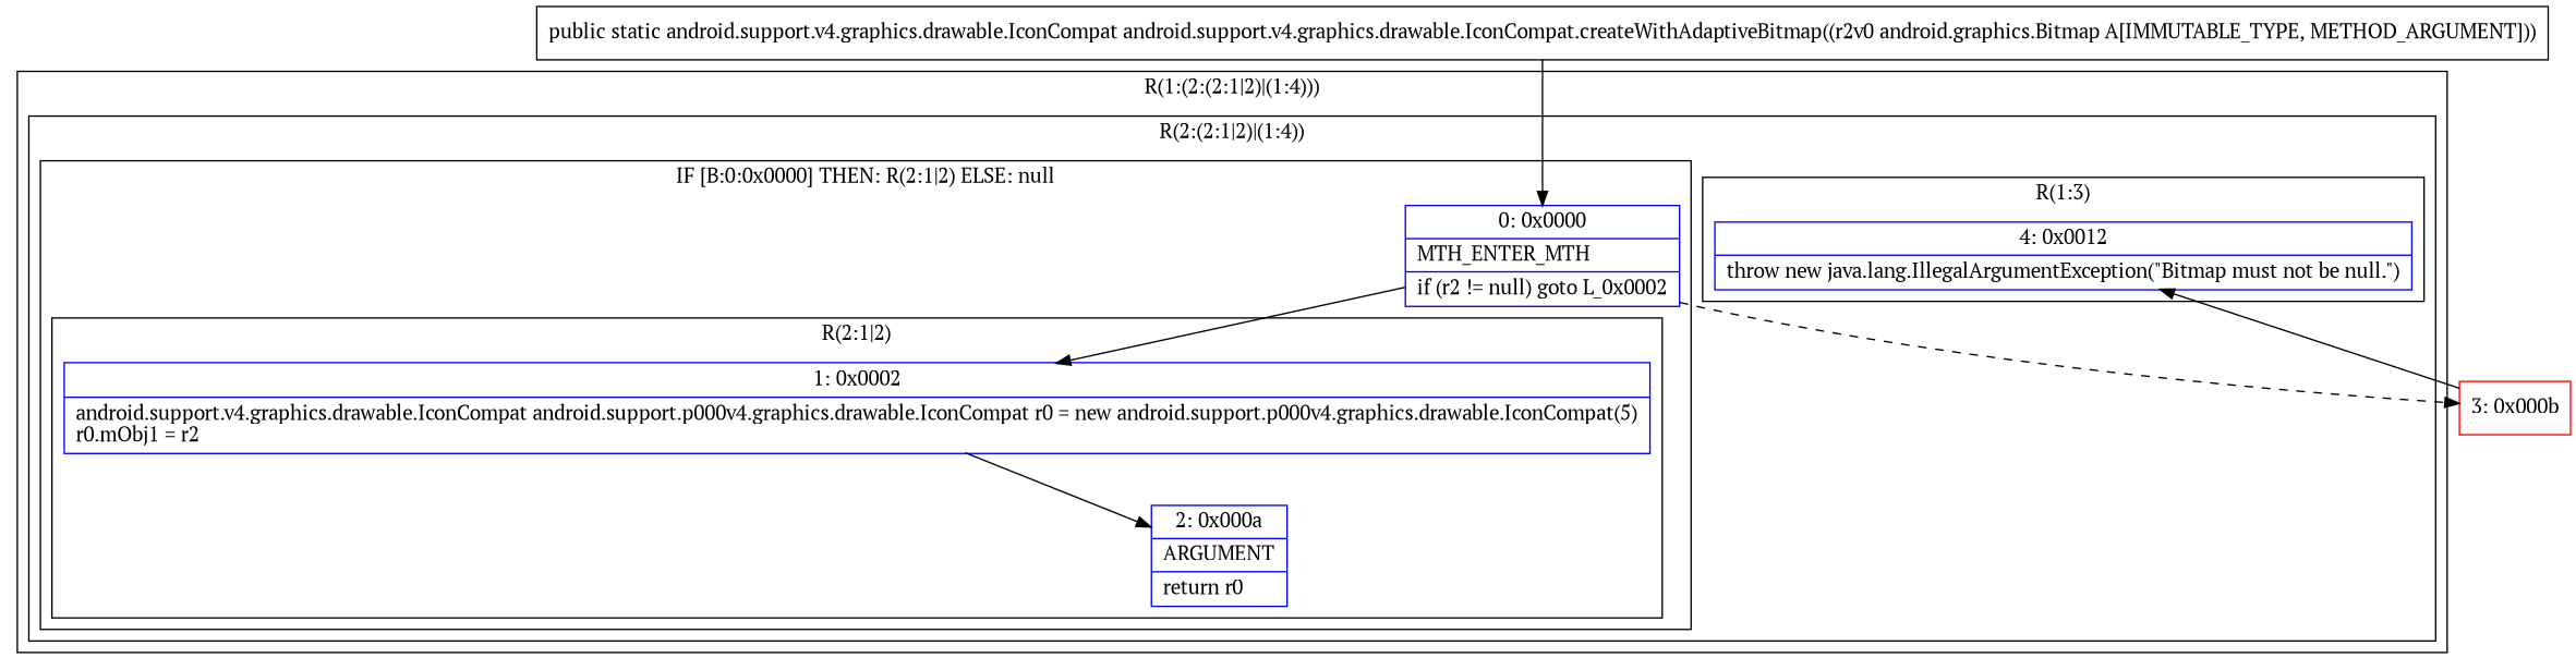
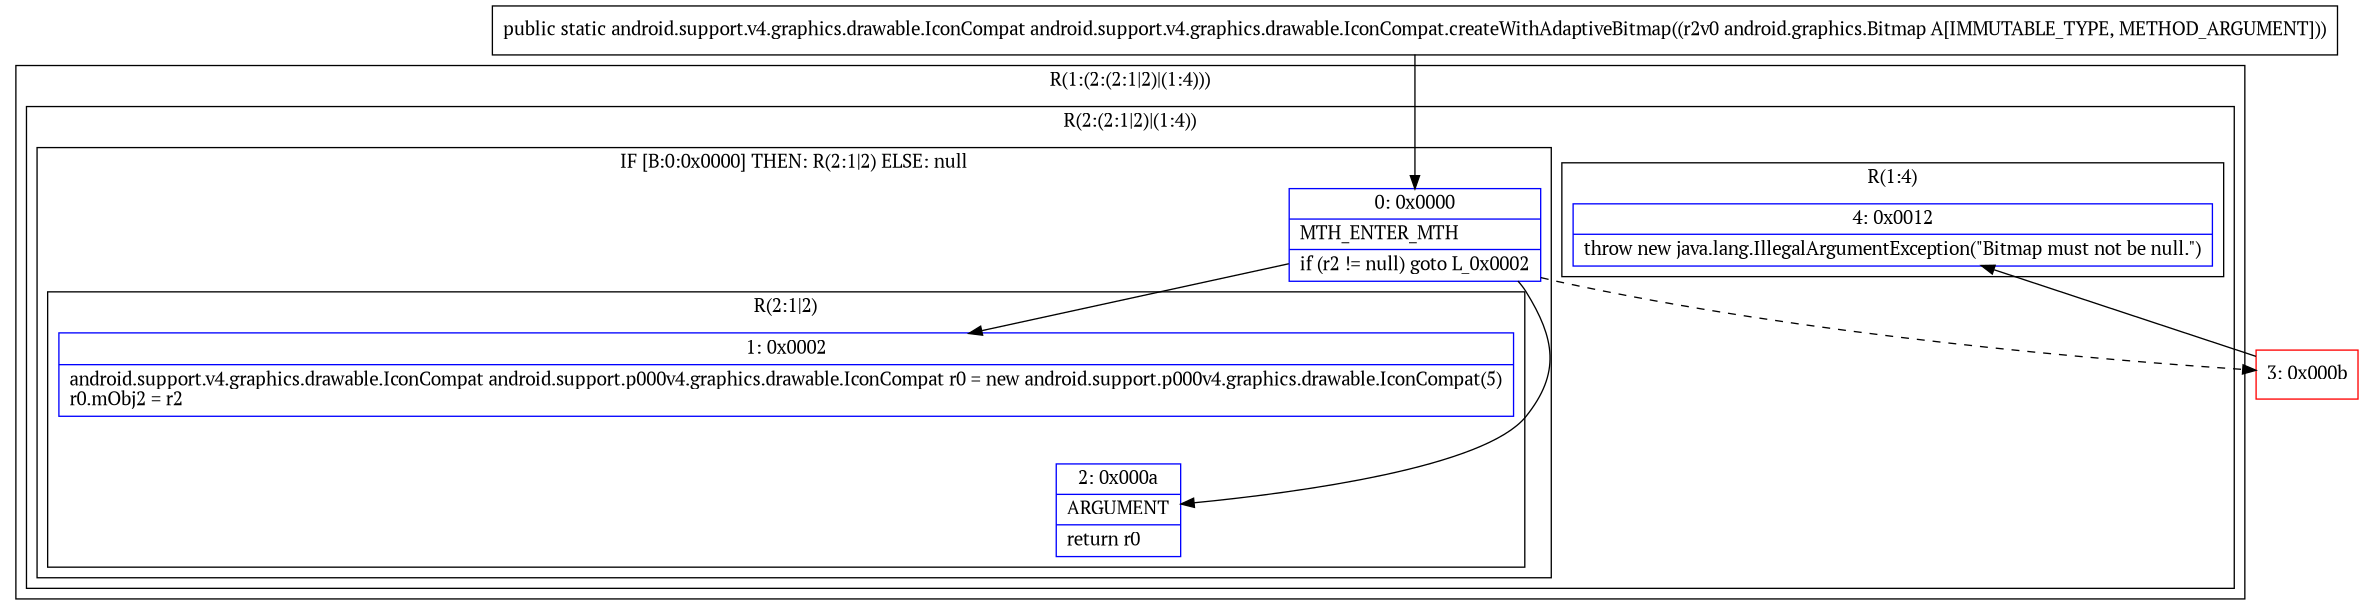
  digraph {
    fontname="PT Serif"
    node [color=blue fontname="PT Serif" shape=record]
    edge [fontname="PT Serif"]
-   n1 [label="{1\:\ 0x0002|android.support.v4.graphics.drawable.IconCompat android.support.p000v4.graphics.drawable.IconCompat r0 = new android.support.p000v4.graphics.drawable.IconCompat(5)\lr0.mObj1 = r2\l}"]
+   n1 [label="{1\:\ 0x0002|android.support.v4.graphics.drawable.IconCompat android.support.p000v4.graphics.drawable.IconCompat r0 = new android.support.p000v4.graphics.drawable.IconCompat(5)\lr0.mObj2 = r2\l}"]
    n2 [label="{2\:\ 0x000a|ARGUMENT\l|return r0\l}"]
    n3 [label="{0\:\ 0x0000|MTH_ENTER_MTH\l|if (r2 != null) goto L_0x0002\l}"]
    n4 [label="{4\:\ 0x0012|throw new java.lang.IllegalArgumentException(\"Bitmap must not be null.\")\l}"]
    n5 [color=red label="{3\:\ 0x000b}"]
    n6 [label="{public static android.support.v4.graphics.drawable.IconCompat android.support.v4.graphics.drawable.IconCompat.createWithAdaptiveBitmap((r2v0 android.graphics.Bitmap A[IMMUTABLE_TYPE, METHOD_ARGUMENT])) }" color=""]
    subgraph cluster_1 {
      label="R(1:(2:(2:1|2)|(1:4)))"
      subgraph cluster_2 {
        label="R(2:(2:1|2)|(1:4))"
        subgraph cluster_3 {
          label="IF [B:0:0x0000] THEN: R(2:1|2) ELSE: null"
          n3
          subgraph cluster_4 {
            label="R(2:1|2)"
            n1
            n2
          }
        }
        subgraph cluster_5 {
-         label="R(1:3)"
+         label="R(1:4)"
          n4
        }
      }
    }
-   n1 -> n2
+   n3 -> n2
    n3 -> n1
    n3 -> n5 [style=dashed]
    n5 -> n4
    n6 -> n3
  }
